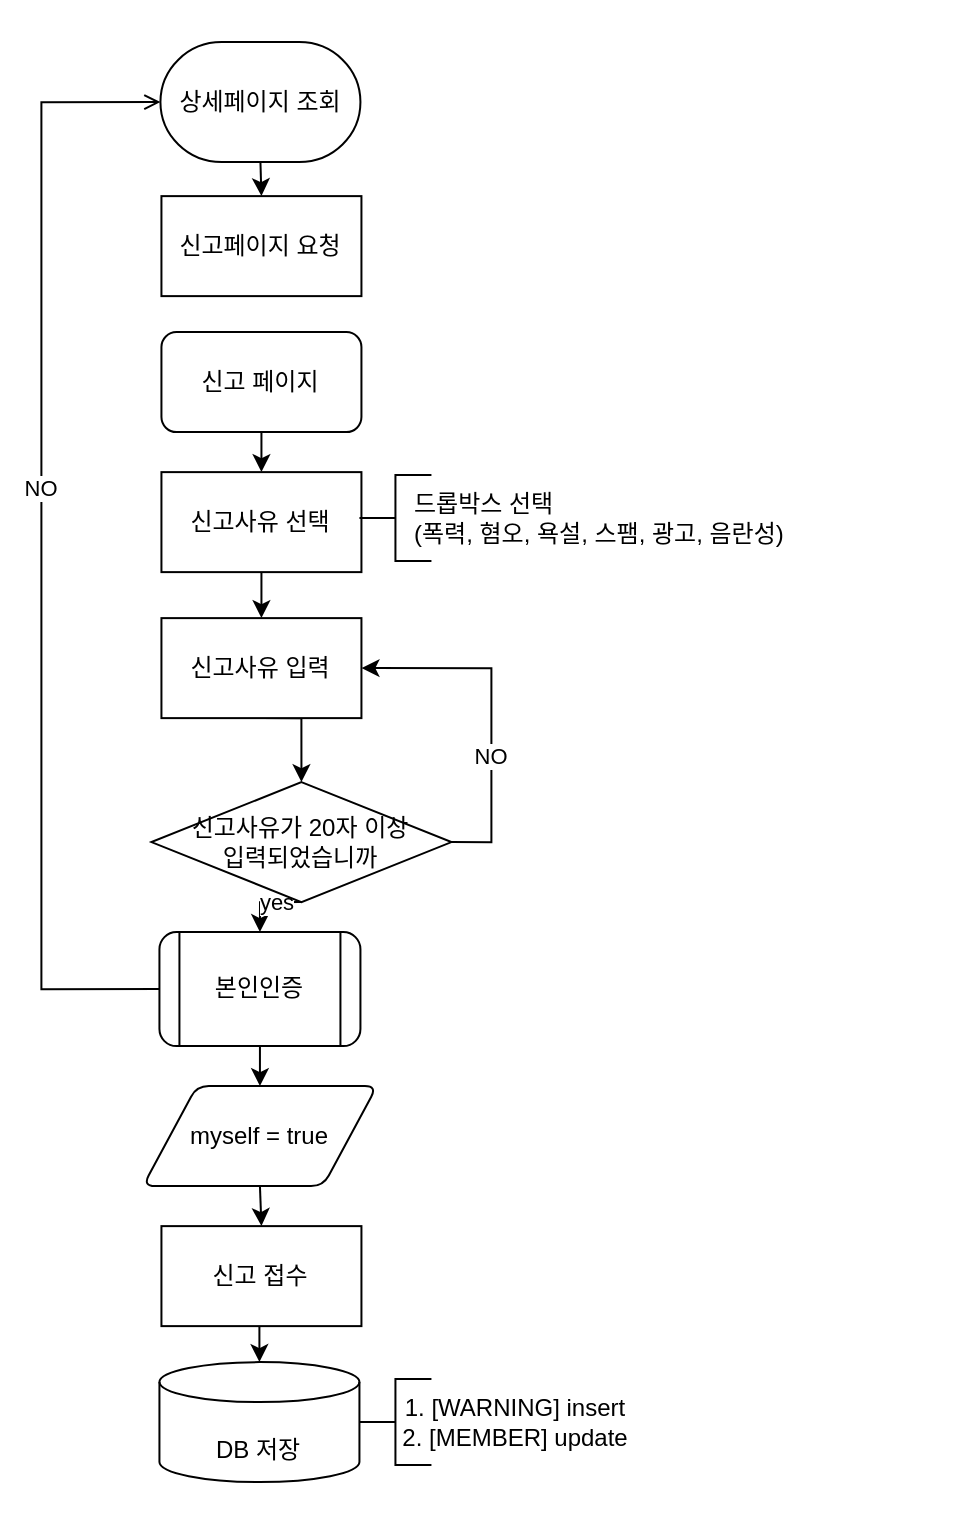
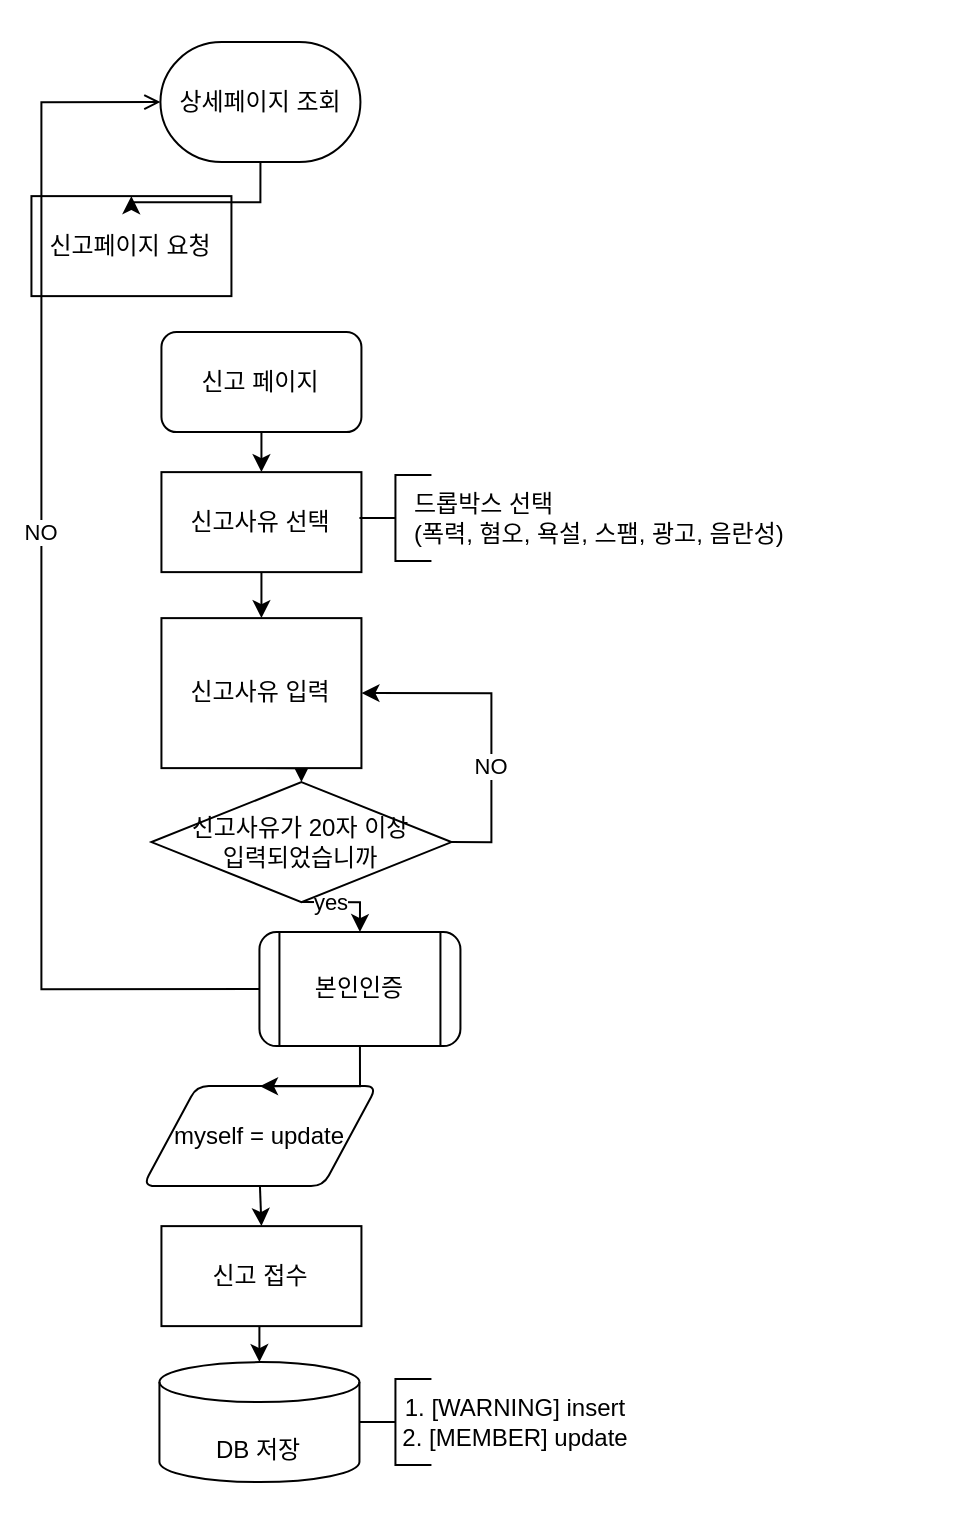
  <mxCell id="0" />
  <mxCell id="1" parent="0" />
  <mxCell id="2" value="NO" style="edgeStyle=orthogonalEdgeStyle;rounded=0;orthogonalLoop=1;jettySize=auto;html=1;exitX=1;exitY=0.5;exitDx=0;exitDy=0;exitPerimeter=0;entryX=1;entryY=0.5;entryDx=0;entryDy=0;" edge="1" parent="1" source="4" target="16"><mxGeometry x="-0.27" relative="1" as="geometry"><mxPoint as="offset" /></mxGeometry></mxCell>
  <mxCell id="3" value="yes" style="edgeStyle=orthogonalEdgeStyle;rounded=0;orthogonalLoop=1;jettySize=auto;html=1;exitX=0.5;exitY=1;exitDx=0;exitDy=0;exitPerimeter=0;entryX=0.5;entryY=0;entryDx=0;entryDy=0;fontColor=default;" edge="1" parent="1" source="4" target="22"><mxGeometry x="-0.333" relative="1" as="geometry"><mxPoint as="offset" /></mxGeometry></mxCell>
  <mxCell id="4" value="신고사유가 20자 이상&lt;br&gt;입력되었습니까" style="strokeWidth=1;shape=mxgraph.flowchart.decision;fontStyle=0;fillColor=default;fontColor=default;whiteSpace=wrap;html=1;labelBackgroundColor=none;" vertex="1" parent="1"><mxGeometry x="75.222" y="390.556" width="150" height="60" as="geometry" /></mxCell>
  <mxCell id="5" style="edgeStyle=orthogonalEdgeStyle;rounded=0;orthogonalLoop=1;jettySize=auto;html=1;exitX=0.5;exitY=1;exitDx=0;exitDy=0;entryX=0.5;entryY=0;entryDx=0;entryDy=0;entryPerimeter=0;fontColor=default;" edge="1" parent="1" source="6" target="8"><mxGeometry relative="1" as="geometry" /></mxCell>
  <mxCell id="6" value="신고 접수" style="rounded=0;whiteSpace=wrap;html=1;strokeWidth=1;" vertex="1" parent="1"><mxGeometry x="80.222" y="612.556" width="100" height="50" as="geometry" /></mxCell>
- <mxCell id="7" value="&lt;p&gt;신고페이지 요청&lt;/p&gt;" style="rounded=0;whiteSpace=wrap;html=1;strokeWidth=1;" vertex="1" parent="1"><mxGeometry x="80.222" y="97.556" width="100" height="50" as="geometry" /></mxCell>
+ <mxCell id="7" value="&lt;p&gt;신고페이지 요청&lt;/p&gt;" style="rounded=0;whiteSpace=wrap;html=1;strokeWidth=1;" vertex="1" parent="1"><mxGeometry x="15.222" y="97.556" width="100" height="50" as="geometry" /></mxCell>
  <mxCell id="8" value="&lt;p&gt;&lt;br&gt;&lt;/p&gt;&lt;p&gt;DB 저장&lt;/p&gt;" style="strokeWidth=1;html=1;shape=mxgraph.flowchart.database;whiteSpace=wrap;" vertex="1" parent="1"><mxGeometry x="79.222" y="680.556" width="100" height="60" as="geometry" /></mxCell>
  <mxCell id="9" style="edgeStyle=orthogonalEdgeStyle;rounded=0;orthogonalLoop=1;jettySize=auto;html=1;exitX=0.5;exitY=1;exitDx=0;exitDy=0;exitPerimeter=0;entryX=0.5;entryY=0;entryDx=0;entryDy=0;fontColor=default;" edge="1" parent="1" source="10" target="7"><mxGeometry relative="1" as="geometry" /></mxCell>
  <mxCell id="10" value="상세페이지 조회" style="strokeWidth=1;html=1;shape=mxgraph.flowchart.terminator;whiteSpace=wrap;" vertex="1" parent="1"><mxGeometry x="79.722" y="20.556" width="100" height="60" as="geometry" /></mxCell>
  <mxCell id="11" style="edgeStyle=orthogonalEdgeStyle;rounded=0;orthogonalLoop=1;jettySize=auto;html=1;exitX=0.5;exitY=1;exitDx=0;exitDy=0;entryX=0.5;entryY=0;entryDx=0;entryDy=0;fontColor=default;" edge="1" parent="1" source="12" target="14"><mxGeometry relative="1" as="geometry" /></mxCell>
  <mxCell id="12" value="신고 페이지" style="whiteSpace=wrap;html=1;strokeWidth=1;rounded=1;" vertex="1" parent="1"><mxGeometry x="80.222" y="165.556" width="100" height="50" as="geometry" /></mxCell>
  <mxCell id="13" style="edgeStyle=orthogonalEdgeStyle;rounded=0;orthogonalLoop=1;jettySize=auto;html=1;exitX=0.5;exitY=1;exitDx=0;exitDy=0;entryX=0.5;entryY=0;entryDx=0;entryDy=0;fontColor=default;" edge="1" parent="1" source="14" target="16"><mxGeometry relative="1" as="geometry" /></mxCell>
  <mxCell id="14" value="&lt;p&gt;신고사유 선택&lt;/p&gt;" style="rounded=0;whiteSpace=wrap;html=1;strokeWidth=1;" vertex="1" parent="1"><mxGeometry x="80.222" y="235.556" width="100" height="50" as="geometry" /></mxCell>
  <mxCell id="15" style="edgeStyle=orthogonalEdgeStyle;rounded=0;orthogonalLoop=1;jettySize=auto;html=1;exitX=0.5;exitY=1;exitDx=0;exitDy=0;entryX=0.5;entryY=0;entryDx=0;entryDy=0;entryPerimeter=0;fontColor=default;" edge="1" parent="1" source="16" target="4"><mxGeometry relative="1" as="geometry" /></mxCell>
- <mxCell id="16" value="&lt;p&gt;신고사유 입력&lt;/p&gt;" style="rounded=0;whiteSpace=wrap;html=1;strokeWidth=1;" vertex="1" parent="1"><mxGeometry x="80.222" y="308.556" width="100" height="50" as="geometry" /></mxCell>
+ <mxCell id="16" value="&lt;p&gt;신고사유 입력&lt;/p&gt;" style="rounded=0;whiteSpace=wrap;html=1;strokeWidth=1;" vertex="1" parent="1"><mxGeometry x="80.222" y="308.556" width="100" height="75" as="geometry" /></mxCell>
  <mxCell id="17" style="edgeStyle=orthogonalEdgeStyle;rounded=0;orthogonalLoop=1;jettySize=auto;html=1;entryX=0;entryY=0.5;entryDx=0;entryDy=0;entryPerimeter=0;fontColor=default;exitX=0;exitY=0.5;exitDx=0;exitDy=0;endArrow=open;" edge="1" parent="1" source="22" target="10"><mxGeometry relative="1" as="geometry"><mxPoint x="55.222" y="500.556" as="sourcePoint" /><Array as="points"><mxPoint x="20.222" y="494.556" /><mxPoint x="20.222" y="51.556" /></Array></mxGeometry></mxCell>
  <mxCell id="18" value="NO" style="edgeLabel;html=1;align=center;verticalAlign=middle;resizable=0;points=[];fontColor=default;" vertex="1" connectable="0" parent="17"><mxGeometry x="0.104" y="1" relative="1" as="geometry"><mxPoint as="offset" /></mxGeometry></mxCell>
  <mxCell id="19" style="edgeStyle=orthogonalEdgeStyle;rounded=0;orthogonalLoop=1;jettySize=auto;html=1;exitX=0.5;exitY=1;exitDx=0;exitDy=0;entryX=0.5;entryY=0;entryDx=0;entryDy=0;fontColor=default;" edge="1" parent="1" source="20" target="6"><mxGeometry relative="1" as="geometry" /></mxCell>
- <mxCell id="20" value="myself = true" style="shape=parallelogram;html=1;strokeWidth=1;perimeter=parallelogramPerimeter;whiteSpace=wrap;rounded=1;arcSize=12;size=0.23;labelBackgroundColor=none;fontColor=default;fillColor=default;verticalAlign=middle;spacing=1;" vertex="1" parent="1"><mxGeometry x="70.972" y="542.556" width="117" height="50" as="geometry" /></mxCell>
+ <mxCell id="20" value="myself = update" style="shape=parallelogram;html=1;strokeWidth=1;perimeter=parallelogramPerimeter;whiteSpace=wrap;rounded=1;arcSize=12;size=0.23;labelBackgroundColor=none;fontColor=default;fillColor=default;verticalAlign=middle;spacing=1;" vertex="1" parent="1"><mxGeometry x="70.972" y="542.556" width="117" height="50" as="geometry" /></mxCell>
  <mxCell id="21" style="edgeStyle=orthogonalEdgeStyle;rounded=0;orthogonalLoop=1;jettySize=auto;html=1;exitX=0.5;exitY=1;exitDx=0;exitDy=0;entryX=0.5;entryY=0;entryDx=0;entryDy=0;fontColor=default;" edge="1" parent="1" source="22" target="20"><mxGeometry relative="1" as="geometry" /></mxCell>
- <mxCell id="22" value="본인인증" style="shape=process;whiteSpace=wrap;html=1;backgroundOutline=1;rounded=1;labelBackgroundColor=none;fontColor=default;strokeWidth=1;fillColor=default;verticalAlign=middle;" vertex="1" parent="1"><mxGeometry x="79.222" y="465.556" width="100.5" height="57" as="geometry" /></mxCell>
+ <mxCell id="22" value="본인인증" style="shape=process;whiteSpace=wrap;html=1;backgroundOutline=1;rounded=1;labelBackgroundColor=none;fontColor=default;strokeWidth=1;fillColor=default;verticalAlign=middle;" vertex="1" parent="1"><mxGeometry x="129.222" y="465.556" width="100.5" height="57" as="geometry" /></mxCell>
  <mxCell id="23" value="" style="strokeWidth=1;html=1;shape=mxgraph.flowchart.annotation_2;align=left;labelPosition=right;pointerEvents=1;rounded=1;labelBackgroundColor=none;fontColor=default;fillColor=default;" vertex="1" parent="1"><mxGeometry x="179.222" y="689.056" width="36" height="43" as="geometry" /></mxCell>
  <mxCell id="24" value="1. [WARNING] insert&lt;br&gt;2. [MEMBER] update" style="text;html=1;strokeColor=none;fillColor=none;align=center;verticalAlign=middle;whiteSpace=wrap;rounded=0;labelBackgroundColor=none;fontColor=default;" vertex="1" parent="1"><mxGeometry x="170.222" y="675.556" width="175" height="70" as="geometry" /></mxCell>
  <mxCell id="25" value="" style="strokeWidth=1;html=1;shape=mxgraph.flowchart.annotation_2;align=left;labelPosition=right;pointerEvents=1;rounded=1;labelBackgroundColor=none;fontColor=default;fillColor=default;" vertex="1" parent="1"><mxGeometry x="179.222" y="237.056" width="36" height="43" as="geometry" /></mxCell>
  <mxCell id="26" value="드롭박스 선택&lt;br&gt;(폭력, 혐오, 욕설, 스팸, 광고, 음란성)" style="text;html=1;strokeColor=none;fillColor=none;align=left;verticalAlign=middle;whiteSpace=wrap;rounded=0;labelBackgroundColor=none;fontColor=default;" vertex="1" parent="1"><mxGeometry x="205.222" y="223.556" width="255" height="70" as="geometry" /></mxCell>
